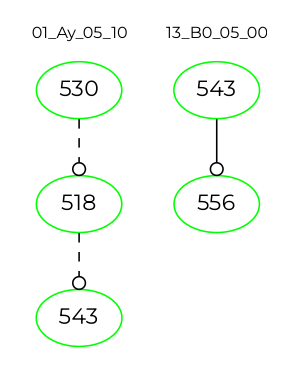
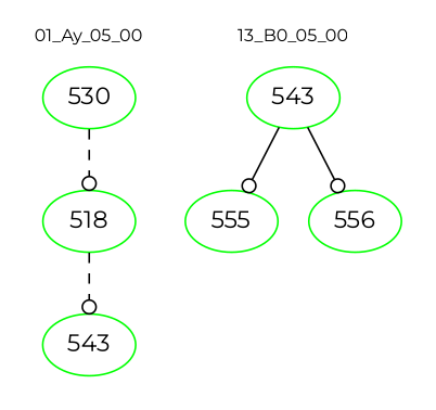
  digraph {
    fontname=Montserrat
    node [color=green fontname=Montserrat]
    edge [arrowhead=odot color=black fontname=Montserrat style=dashed]
    n1 [label=518]
    n2 [label=543]
    n3 [label=530]
    n4 [label=543]
+   n5 [label=555]
    n6 [label=556]
    subgraph cluster_1 {
      color=white
      fontsize=10
-     label="01_Ay_05_10"
+     label="01_Ay_05_00"
      n1
      n2
      n3
    }
    subgraph cluster_2 {
      color=white
      fontsize=10
      label="13_B0_05_00"
      n4
+     n5
      n6
    }
    n1 -> n2
    n3 -> n1
+   n4 -> n5 [style=solid]
    n4 -> n6 [style=solid]
  }
